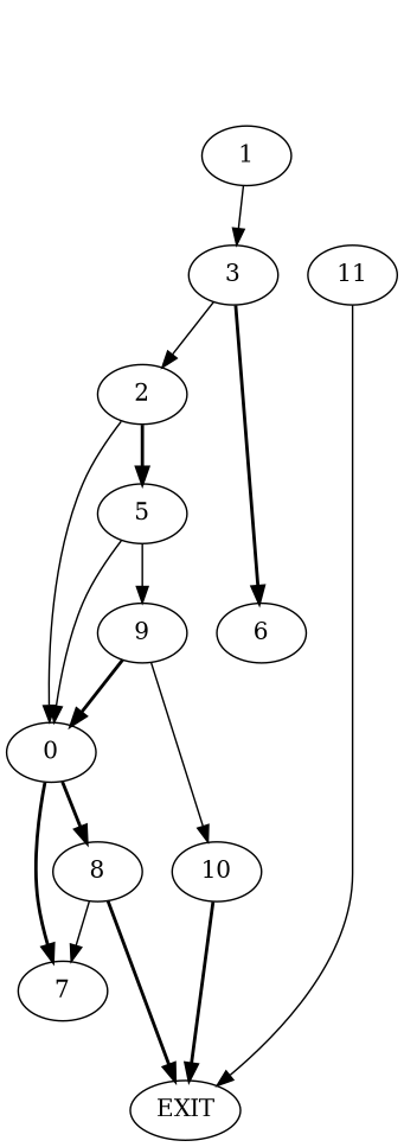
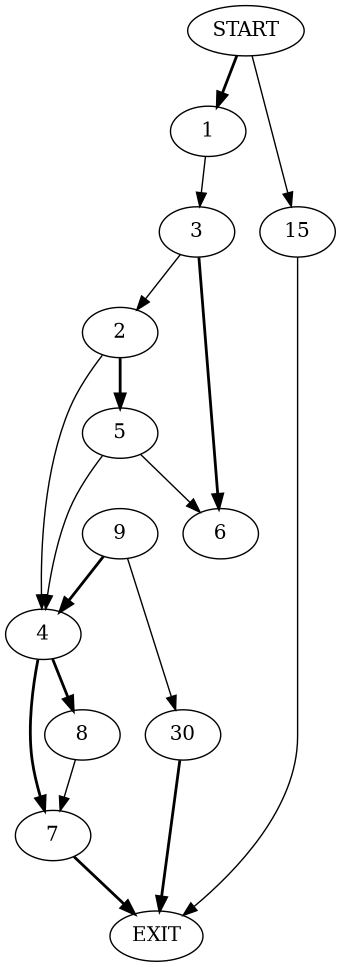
  digraph {
    edge [style=solid]
+   n1 [label=START]
    1
-   11
+   11 [label=15]
    3
    n5 [label=EXIT]
    2
-   4 [label=0]
+   4
    5
    6
    7
    8
    9
-   10
+   10 [label=30]
+   n1 -> 1 [style=bold]
+   n1 -> 11
    1 -> 3
    11 -> n5
    3 -> 2
    3 -> 6 [style=bold]
    2 -> 4
    2 -> 5 [style=bold]
    4 -> 7 [style=bold]
    4 -> 8 [style=bold]
    5 -> 4
-   5 -> 9
-   8 -> n5 [style=bold]
+   5 -> 6
+   7 -> n5 [style=bold]
    8 -> 7
    9 -> 4 [style=bold]
    9 -> 10
    10 -> n5 [style=bold]
  }
